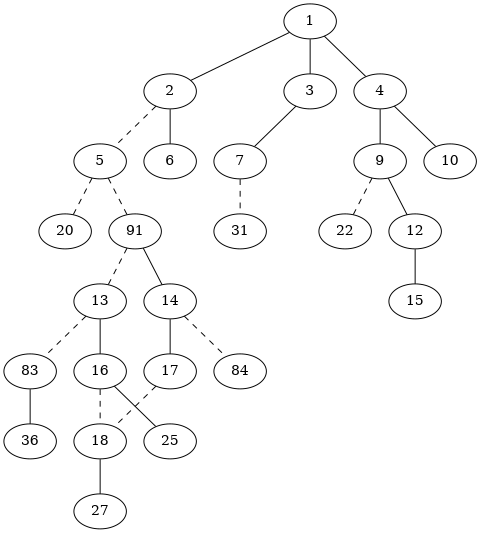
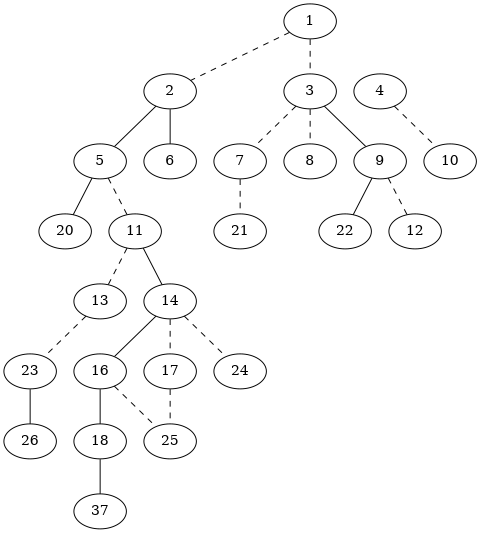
  graph {
    node [chem=C]
    edge [style=dashed valence=1]
    1
    2
    3
    4
    5 [chem=N]
    6 [chem=O]
    7 [chem=N]
+   8 [chem=O]
    9 [chem=N]
    10 [chem=O]
-   11 [label=91]
+   11
    20 [chem=H]
-   21 [chem=H label=31]
+   21 [chem=H]
    12
    22 [chem=H]
    13
    14
-   15 [chem=S]
    16
-   23 [chem=H label=83]
+   23 [chem=H]
    17
-   24 [chem=H label=84]
+   24 [chem=H]
    18
    25 [chem=H]
-   26 [chem=H label=36]
-   27 [chem=H]
-   1 -- 2 [style=solid]
-   1 -- 3 [style=solid]
-   1 -- 4 [style=solid]
-   2 -- 5
+   26 [chem=H]
+   27 [chem=H label=37]
+   1 -- 2
+   1 -- 3
+   2 -- 5 [style=solid]
    2 -- 6 [style=solid valence=2]
-   3 -- 7 [style=solid]
-   4 -- 9 [style=solid]
-   4 -- 10 [style=solid valence=2]
+   3 -- 7
+   3 -- 8 [valence=2]
+   3 -- 9 [style=solid]
+   4 -- 10 [valence=2]
    5 -- 11
-   5 -- 20
+   5 -- 20 [style=solid]
    7 -- 21
-   9 -- 12 [style=solid]
-   9 -- 22
+   9 -- 12
+   9 -- 22 [style=solid]
    11 -- 13
    11 -- 14 [style=solid valence=2]
-   12 -- 15 [style=solid valence=2]
-   13 -- 16 [style=solid valence=2]
+   14 -- 16 [style=solid valence=2]
    13 -- 23
-   14 -- 17 [style=solid]
+   14 -- 17
    14 -- 24
-   16 -- 18
-   16 -- 25 [style=solid]
+   16 -- 18 [style=solid]
+   16 -- 25
    23 -- 26 [style=solid]
-   17 -- 18 [valence=2]
+   17 -- 25 [valence=2]
    18 -- 27 [style=solid]
  }
